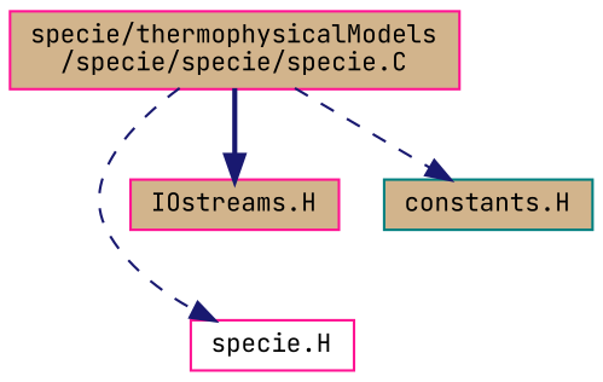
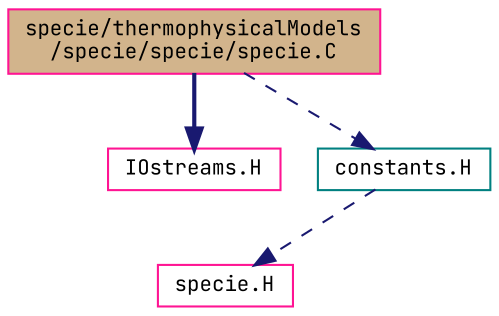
  digraph {
    fontname="JetBrains Mono"
    node [color=deeppink fillcolor=tan fontname="JetBrains Mono" fontsize=10 shape=record style=filled]
    edge [color=midnightblue fontname="JetBrains Mono" fontsize=10 labelfontname=Helvetica labelfontsize=10 style=dashed]
    n1 [fontcolor=black height=0.2 label="specie/thermophysicalModels\l/specie/specie/specie.C" width=0.4]
    n2 [fillcolor=white height=0.2 label="specie.H" width=0.4]
-   n3 [height=0.2 label="IOstreams.H" width=0.4]
-   n4 [color=teal height=0.2 label="constants.H" width=0.4]
-   n1 -> n2
+   n3 [fillcolor=white height=0.2 label="IOstreams.H" width=0.4]
+   n4 [color=teal fillcolor=white height=0.2 label="constants.H" width=0.4]
+   n4 -> n2
    n1 -> n3 [style=bold]
    n1 -> n4
  }
